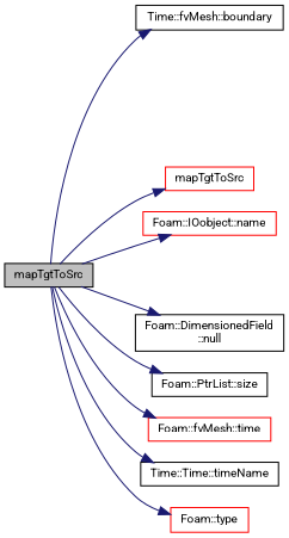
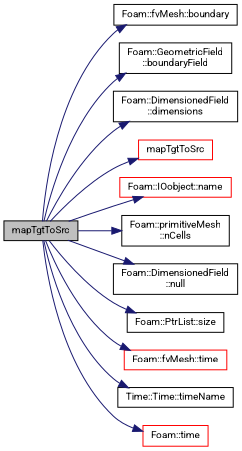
  digraph {
    fontname=Roboto
    rankdir=LR
    node [color=black fontname=Roboto fontsize=10 shape=record]
    edge [color=midnightblue fontname=Roboto fontsize=10 labelfontname=FreeSans labelfontsize=10 style=solid]
    n1 [fillcolor=grey75 fontcolor=black height=0.2 label=mapTgtToSrc style=filled width=0.4]
-   n2 [height=0.2 label="Time::fvMesh::boundary" width=0.4]
+   n2 [height=0.2 label="Foam::fvMesh::boundary" width=0.4]
+   n3 [height=0.2 label="Foam::GeometricField\l::boundaryField" width=0.4]
+   n4 [height=0.2 label="Foam::DimensionedField\l::dimensions" width=0.4]
    n5 [color=red height=0.2 label=mapTgtToSrc width=0.4]
    n6 [color=red height=0.2 label="Foam::IOobject::name" width=0.4]
+   n7 [height=0.2 label="Foam::primitiveMesh\l::nCells" width=0.4]
    n8 [height=0.2 label="Foam::DimensionedField\l::null" width=0.4]
    n9 [height=0.2 label="Foam::PtrList::size" width=0.4]
    n10 [color=red height=0.2 label="Foam::fvMesh::time" width=0.4]
    n11 [height=0.2 label="Time::Time::timeName" width=0.4]
-   n12 [color=red height=0.2 label="Foam::type" width=0.4]
+   n12 [color=red height=0.2 label="Foam::time" width=0.4]
    n1 -> n2
+   n1 -> n3
+   n1 -> n4
    n1 -> n5
    n1 -> n6
+   n1 -> n7
    n1 -> n8
    n1 -> n9
    n1 -> n10
    n1 -> n11
    n1 -> n12
  }
